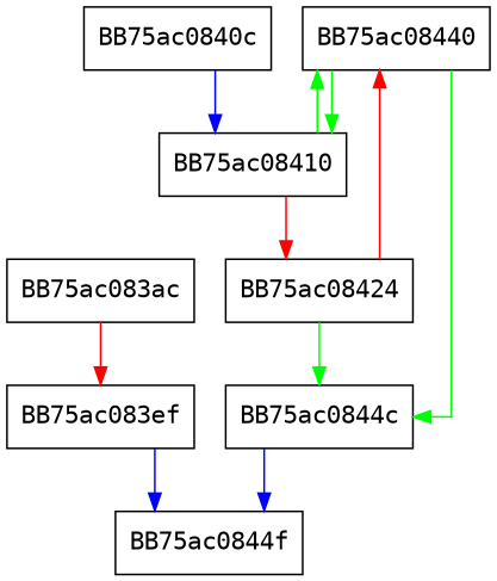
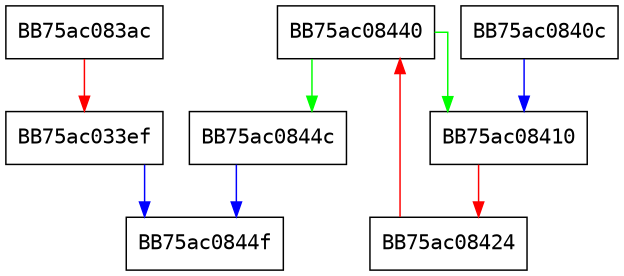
  digraph {
    fontname="DejaVu Sans Mono"
    splines=ortho
    node [fontname="DejaVu Sans Mono" shape=box]
    edge [color=green fontname="DejaVu Sans Mono"]
    BB75ac083ac
-   BB75ac083ef
+   BB75ac083ef [label=BB75ac033ef]
    BB75ac0844f
    BB75ac0844c
    BB75ac0840c
    BB75ac08410
    BB75ac08440
    n8 [label=BB75ac08424]
    BB75ac083ac -> BB75ac083ef [color=red]
    BB75ac083ef -> BB75ac0844f [color=blue]
    BB75ac0844c -> BB75ac0844f [color=blue]
    BB75ac0840c -> BB75ac08410 [color=blue]
-   BB75ac08410 -> BB75ac08440
    BB75ac08410 -> n8 [color=red]
    BB75ac08440 -> BB75ac0844c
    BB75ac08440 -> BB75ac08410
-   n8 -> BB75ac0844c
    n8 -> BB75ac08440 [color=red]
  }
